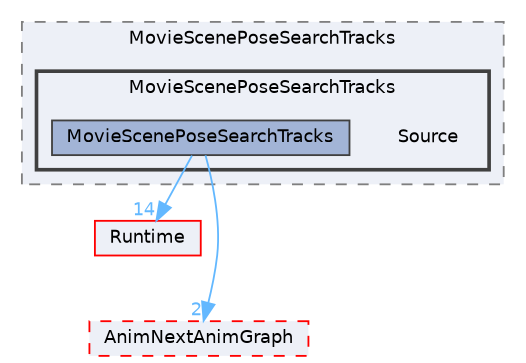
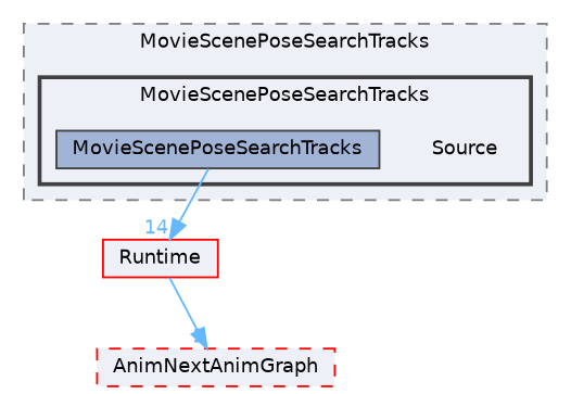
  digraph {
    compound=true
    node [fontname=Helvetica fontsize=10 shape=box color=red fillcolor="#edf0f7" style=filled]
    edge [color=steelblue1 fontcolor=steelblue1 fontname=Helvetica fontsize=10 labeldistance=1.5 labelfontname=Helvetica labelfontsize=10]
    n1 [height=0.2 label=Source shape=plaintext width=0.4 color="" fillcolor="" style=""]
    n2 [color=grey25 fillcolor="#a2b4d6" height=0.2 label=MovieScenePoseSearchTracks width=0.4]
    n3 [height=0.2 label=Runtime width=0.4]
    n4 [height=0.2 label=AnimNextAnimGraph style="filled,dashed" width=0.4]
    subgraph cluster_1 {
      bgcolor="#edf0f7"
      fontname=Helvetica
      fontsize=10
      label=MovieScenePoseSearchTracks
      pencolor=grey50
      style="filled,dashed"
      subgraph cluster_2 {
        bgcolor="#edf0f7"
        fontname=Helvetica
        fontsize=10
        pencolor=grey25
        style="filled,bold"
        n1
        n2
      }
    }
    n2 -> n3 [headlabel=14]
-   n2 -> n4 [headlabel=2]
+   n3 -> n4 [headlabel=2]
  }
